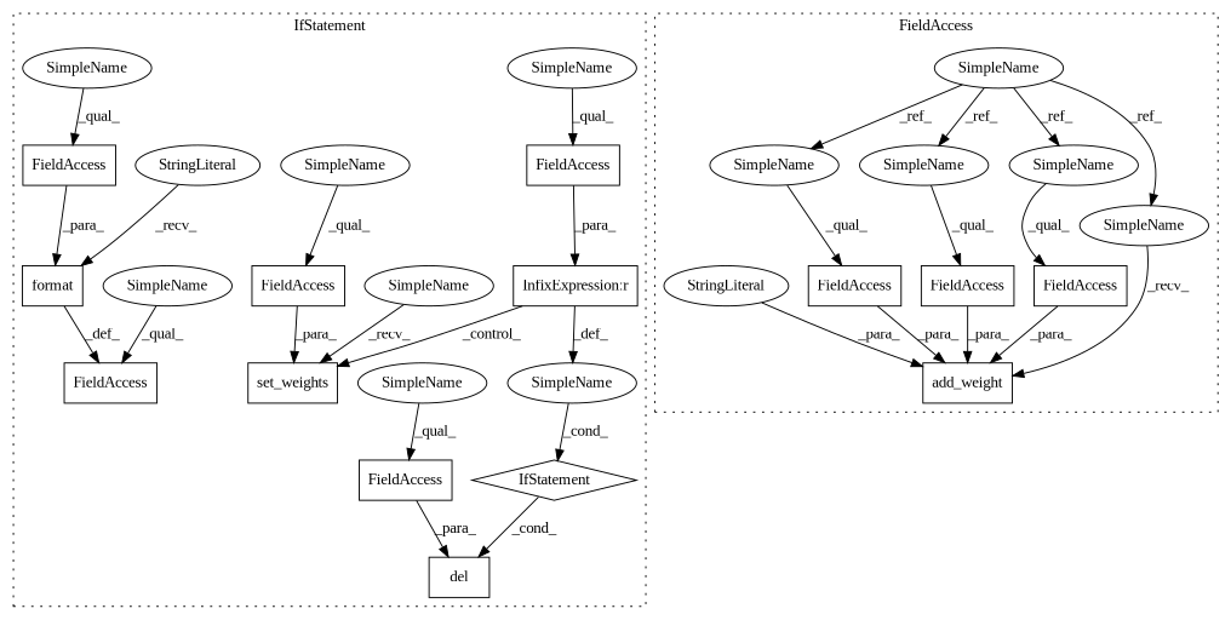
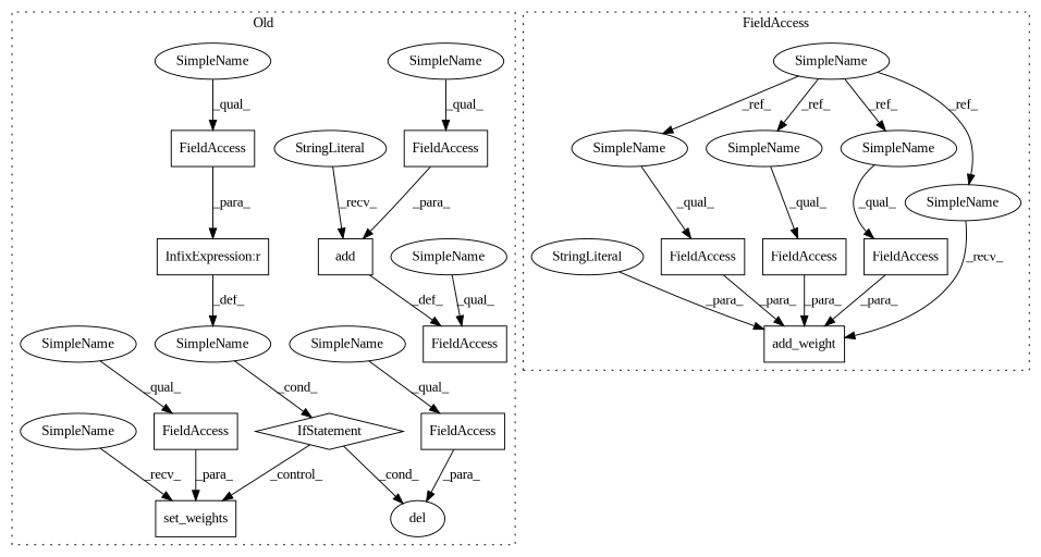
  digraph {
    fontname="Liberation Serif"
    node [a=42 fontname="Liberation Serif" l=4 s=1542 shape=ellipse]
    edge [fontname="Liberation Serif"]
-   n1 [a=32 l="7,1" label=format s="1535,1551" shape=box]
+   n1 [a=32 l="7,1" label=add s="1535,1551" shape=box]
    n2 [a=22 l=9 label=FieldAccess shape=box]
    n3 [a=32 l="12,1" label=set_weights s="1665,1697" shape=box]
    n4 [label=SimpleName l="" s=""]
-   n5 [a=32 l="4,1" label=del s="1706,1730" shape=box]
+   n5 [a=32 l="4,1" label=del s="1706,1730"]
    n6 [a=22 l=20 label=FieldAccess s=1677 shape=box]
    n7 [a=22 l=20 label=FieldAccess s=1710 shape=box]
    n8 [a=22 l=20 label=FieldAccess s=1622 shape=box]
    n9 [a=22 l=22 label=FieldAccess s=1559 shape=box]
    n10 [a=25 l="4,2" label=IfStatement s="1618,1650" shape=diamond]
    n11 [a=45 l=11 label=StringLiteral s=1523]
    n12 [a=27 label="InfixExpression:r" s=1642 shape=box]
    n13 [label=SimpleName s=1622]
    n14 [label=SimpleName s=1559]
    n15 [label=SimpleName s=1710]
    n16 [label=SimpleName s=1660]
    n17 [label=SimpleName s=1677]
    n18 [label=SimpleName]
    n19 [a=32 l="11,1" label=add_weight s="1751,1849" shape=box]
    n20 [a=22 l=22 label=FieldAccess s=1782 shape=box]
    n21 [a=22 l=22 label=FieldAccess s=1805 shape=box]
    n22 [label=SimpleName s=1345]
    n23 [a=22 l=21 label=FieldAccess s=1828 shape=box]
    n24 [a=45 l=7 label=StringLiteral s=1774]
    n25 [label=SimpleName s=1828]
    n26 [label=SimpleName s=1782]
    n27 [label=SimpleName s=1805]
    n28 [label=SimpleName s=1746]
    subgraph cluster_1 {
-     label=IfStatement
+     label=Old
      style=dotted
      n1
      n2
      n3
      n4
      n5
      n6
      n7
      n8
      n9
      n10
      n11
      n12
      n13
      n14
      n15
      n16
      n17
      n18
    }
    subgraph cluster_2 {
      label=FieldAccess
      style=dotted
      n19
      n20
      n21
      n22
      n23
      n24
      n25
      n26
      n27
      n28
    }
    n1 -> n9 [label=_def_]
    n2 -> n1 [label=_para_]
    n4 -> n10 [label=_cond_]
    n6 -> n3 [label=_para_]
    n7 -> n5 [label=_para_]
    n8 -> n12 [label=_para_]
-   n12 -> n3 [label=_control_]
+   n10 -> n3 [label=_control_]
    n10 -> n5 [label=_cond_]
    n11 -> n1 [label=_recv_]
    n12 -> n4 [label=_def_]
    n13 -> n8 [label=_qual_]
    n14 -> n9 [label=_qual_]
    n15 -> n7 [label=_qual_]
    n16 -> n3 [label=_recv_]
    n17 -> n6 [label=_qual_]
    n18 -> n2 [label=_qual_]
    n20 -> n19 [label=_para_]
    n21 -> n19 [label=_para_]
    n22 -> n25 [label=_ref_]
    n22 -> n26 [label=_ref_]
    n22 -> n27 [label=_ref_]
    n22 -> n28 [label=_ref_]
    n23 -> n19 [label=_para_]
    n24 -> n19 [label=_para_]
    n25 -> n23 [label=_qual_]
    n26 -> n20 [label=_qual_]
    n27 -> n21 [label=_qual_]
    n28 -> n19 [label=_recv_]
  }
